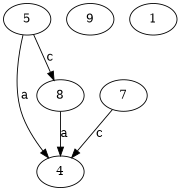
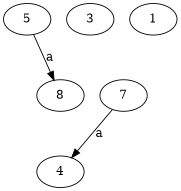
  strict digraph {
    n1 [label=5]
    4
    8
    n4 [label=7]
-   3 [label=9]
+   3
    1
-   n1 -> 4 [label=a]
-   n1 -> 8 [label=c]
-   8 -> 4 [label=a]
-   n4 -> 4 [label=c]
+   n1 -> 8 [label=a]
+   n4 -> 4 [label=a]
  }
